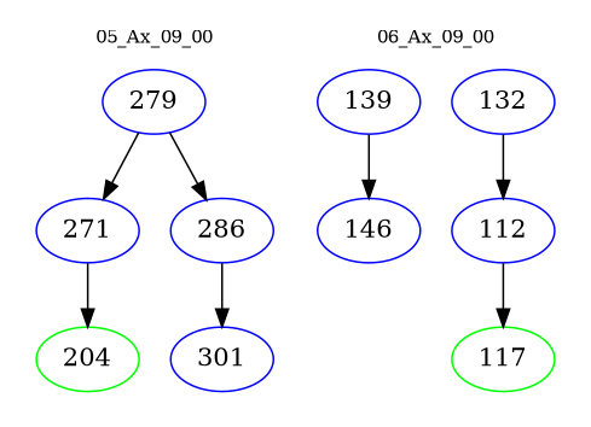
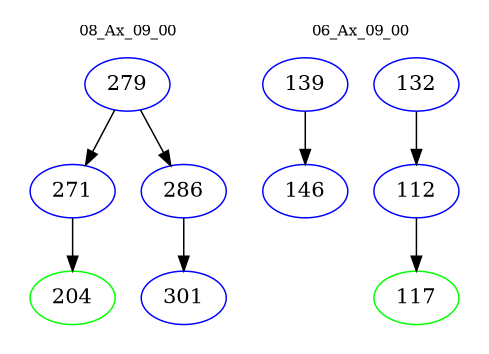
  digraph {
    node [color=blue]
    edge [color=black]
    n1 [label=279]
    n2 [label=271]
    n3 [label=286]
    n4 [color=green label=204]
    n5 [label=301]
    n6 [label=132]
    n7 [label=112]
    n8 [label=139]
    n9 [color=green label=117]
    n10 [label=146]
    subgraph cluster_1 {
      color=white
      fontsize=10
-     label="05_Ax_09_00"
+     label="08_Ax_09_00"
      n1
      n2
      n3
      n4
      n5
    }
    subgraph cluster_2 {
      color=white
      fontsize=10
      label="06_Ax_09_00"
      n6
      n7
      n8
      n9
      n10
    }
    n1 -> n2
    n1 -> n3
    n2 -> n4
    n3 -> n5
    n6 -> n7
    n7 -> n9
    n8 -> n10
  }
